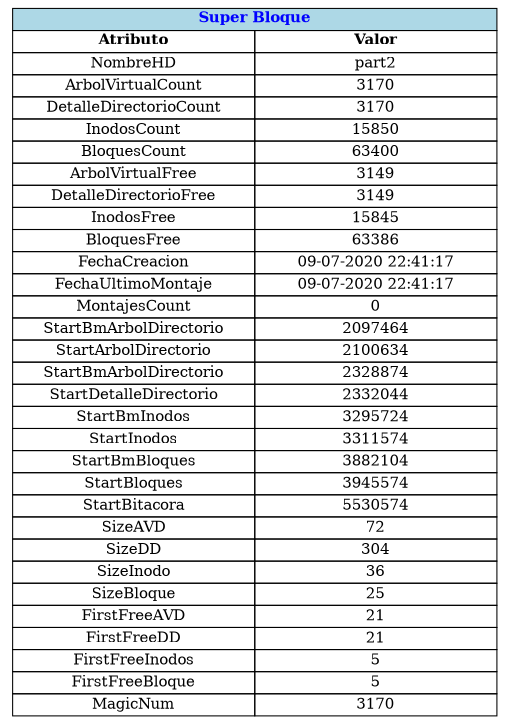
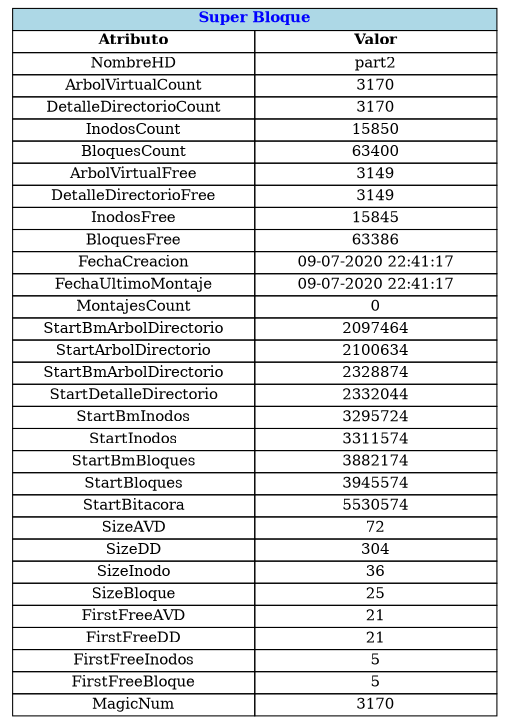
  digraph {
-   n1 [label=< <table border='0' cellborder='1' cellspacing='0' width='300'  height='200' >  <tr ><td colspan='2' bgcolor= 'lightblue' ><b><font color='blue'>Super Bloque</font></b></td></tr><tr>  <td width='230'> <b>Atributo</b> </td> <td width='230'> <b>Valor</b> </td>  </tr> <tr>  <td>NombreHD</td><td>part2</td>  </tr> <tr>  <td>ArbolVirtualCount</td><td>3170</td>  </tr> <tr>  <td>DetalleDirectorioCount</td><td>3170</td>  </tr> <tr>  <td>InodosCount</td><td>15850</td>  </tr> <tr>  <td>BloquesCount</td><td>63400</td>  </tr> <tr>  <td>ArbolVirtualFree</td><td>3149</td>  </tr> <tr>  <td>DetalleDirectorioFree</td><td>3149</td>  </tr> <tr>  <td>InodosFree</td><td>15845</td>  </tr> <tr>  <td>BloquesFree</td><td>63386</td>  </tr> <tr>  <td>FechaCreacion</td><td>09-07-2020 22:41:17</td>  </tr> <tr>  <td>FechaUltimoMontaje</td><td>09-07-2020 22:41:17</td>  </tr> <tr>  <td>MontajesCount</td><td>0</td>  </tr> <tr>  <td>StartBmArbolDirectorio</td><td>2097464</td>  </tr> <tr>  <td>StartArbolDirectorio</td><td>2100634</td>  </tr> <tr>  <td>StartBmArbolDirectorio</td><td>2328874</td>  </tr> <tr>  <td>StartDetalleDirectorio</td><td>2332044</td>  </tr> <tr>  <td>StartBmInodos</td><td>3295724</td>  </tr> <tr>  <td>StartInodos</td><td>3311574</td>  </tr> <tr>  <td>StartBmBloques</td><td>3882104</td>  </tr> <tr>  <td>StartBloques</td><td>3945574</td>  </tr> <tr>  <td>StartBitacora</td><td>5530574</td>  </tr> <tr>  <td>SizeAVD</td><td>72</td>  </tr> <tr>  <td>SizeDD</td><td>304</td>  </tr> <tr>  <td>SizeInodo</td><td>36</td>  </tr> <tr>  <td>SizeBloque</td><td>25</td>  </tr> <tr>  <td>FirstFreeAVD</td><td>21</td>  </tr> <tr>  <td>FirstFreeDD</td><td>21</td>  </tr> <tr>  <td>FirstFreeInodos</td><td>5</td>  </tr> <tr>  <td>FirstFreeBloque</td><td>5</td>  </tr> <tr>  <td>MagicNum</td><td>3170</td>  </tr> </table> > shape=plaintext]
+   n1 [label=< <table border='0' cellborder='1' cellspacing='0' width='300'  height='200' >  <tr ><td colspan='2' bgcolor= 'lightblue' ><b><font color='blue'>Super Bloque</font></b></td></tr><tr>  <td width='230'> <b>Atributo</b> </td> <td width='230'> <b>Valor</b> </td>  </tr> <tr>  <td>NombreHD</td><td>part2</td>  </tr> <tr>  <td>ArbolVirtualCount</td><td>3170</td>  </tr> <tr>  <td>DetalleDirectorioCount</td><td>3170</td>  </tr> <tr>  <td>InodosCount</td><td>15850</td>  </tr> <tr>  <td>BloquesCount</td><td>63400</td>  </tr> <tr>  <td>ArbolVirtualFree</td><td>3149</td>  </tr> <tr>  <td>DetalleDirectorioFree</td><td>3149</td>  </tr> <tr>  <td>InodosFree</td><td>15845</td>  </tr> <tr>  <td>BloquesFree</td><td>63386</td>  </tr> <tr>  <td>FechaCreacion</td><td>09-07-2020 22:41:17</td>  </tr> <tr>  <td>FechaUltimoMontaje</td><td>09-07-2020 22:41:17</td>  </tr> <tr>  <td>MontajesCount</td><td>0</td>  </tr> <tr>  <td>StartBmArbolDirectorio</td><td>2097464</td>  </tr> <tr>  <td>StartArbolDirectorio</td><td>2100634</td>  </tr> <tr>  <td>StartBmArbolDirectorio</td><td>2328874</td>  </tr> <tr>  <td>StartDetalleDirectorio</td><td>2332044</td>  </tr> <tr>  <td>StartBmInodos</td><td>3295724</td>  </tr> <tr>  <td>StartInodos</td><td>3311574</td>  </tr> <tr>  <td>StartBmBloques</td><td>3882174</td>  </tr> <tr>  <td>StartBloques</td><td>3945574</td>  </tr> <tr>  <td>StartBitacora</td><td>5530574</td>  </tr> <tr>  <td>SizeAVD</td><td>72</td>  </tr> <tr>  <td>SizeDD</td><td>304</td>  </tr> <tr>  <td>SizeInodo</td><td>36</td>  </tr> <tr>  <td>SizeBloque</td><td>25</td>  </tr> <tr>  <td>FirstFreeAVD</td><td>21</td>  </tr> <tr>  <td>FirstFreeDD</td><td>21</td>  </tr> <tr>  <td>FirstFreeInodos</td><td>5</td>  </tr> <tr>  <td>FirstFreeBloque</td><td>5</td>  </tr> <tr>  <td>MagicNum</td><td>3170</td>  </tr> </table> > shape=plaintext]
  }
